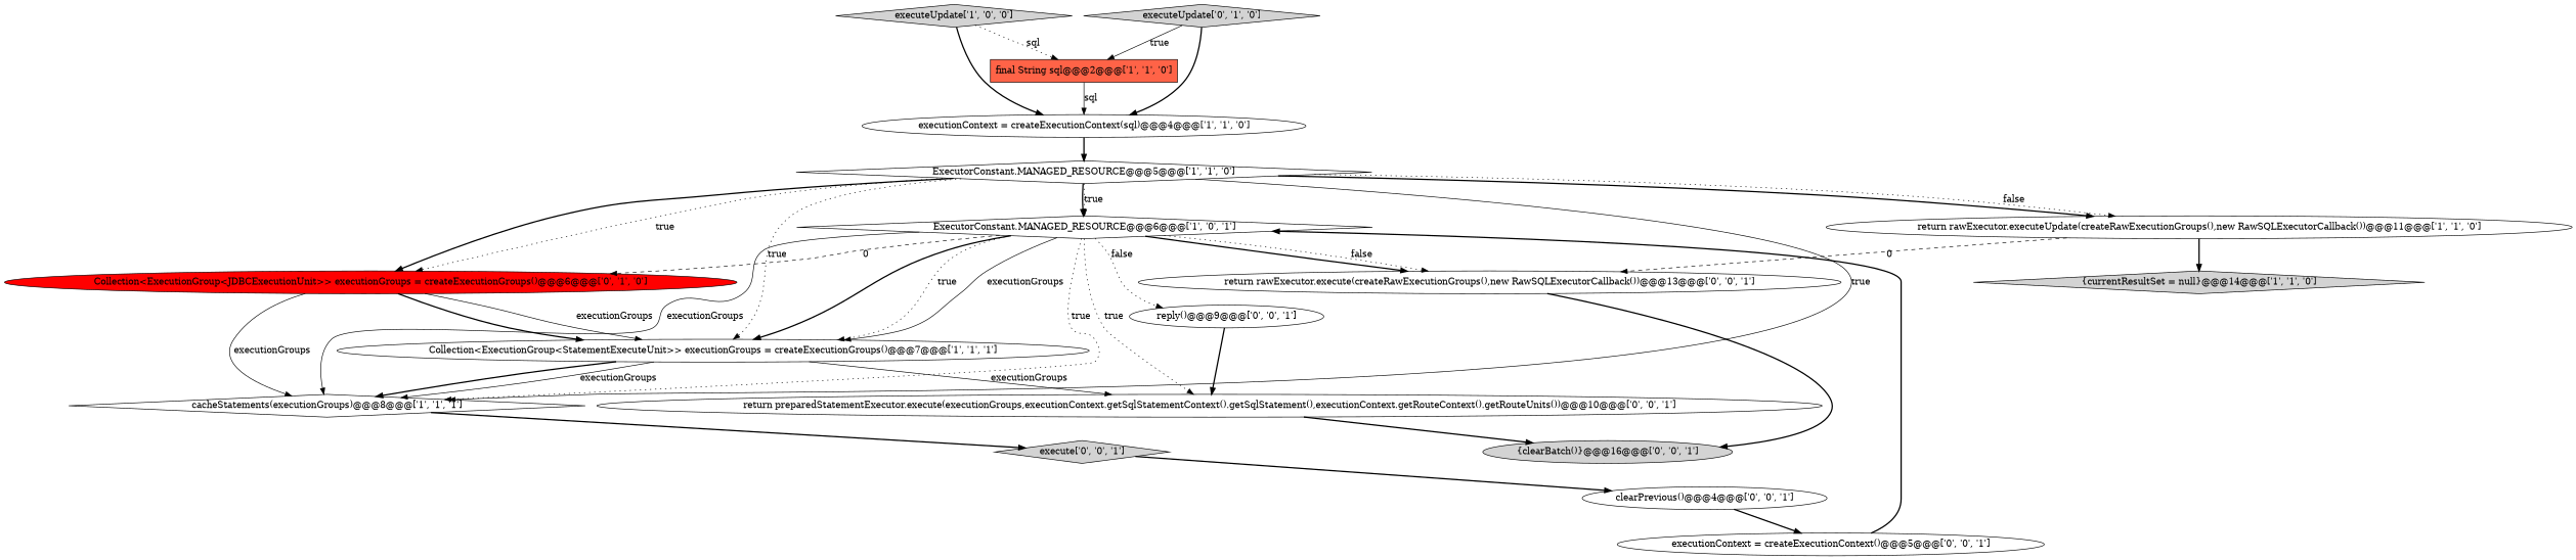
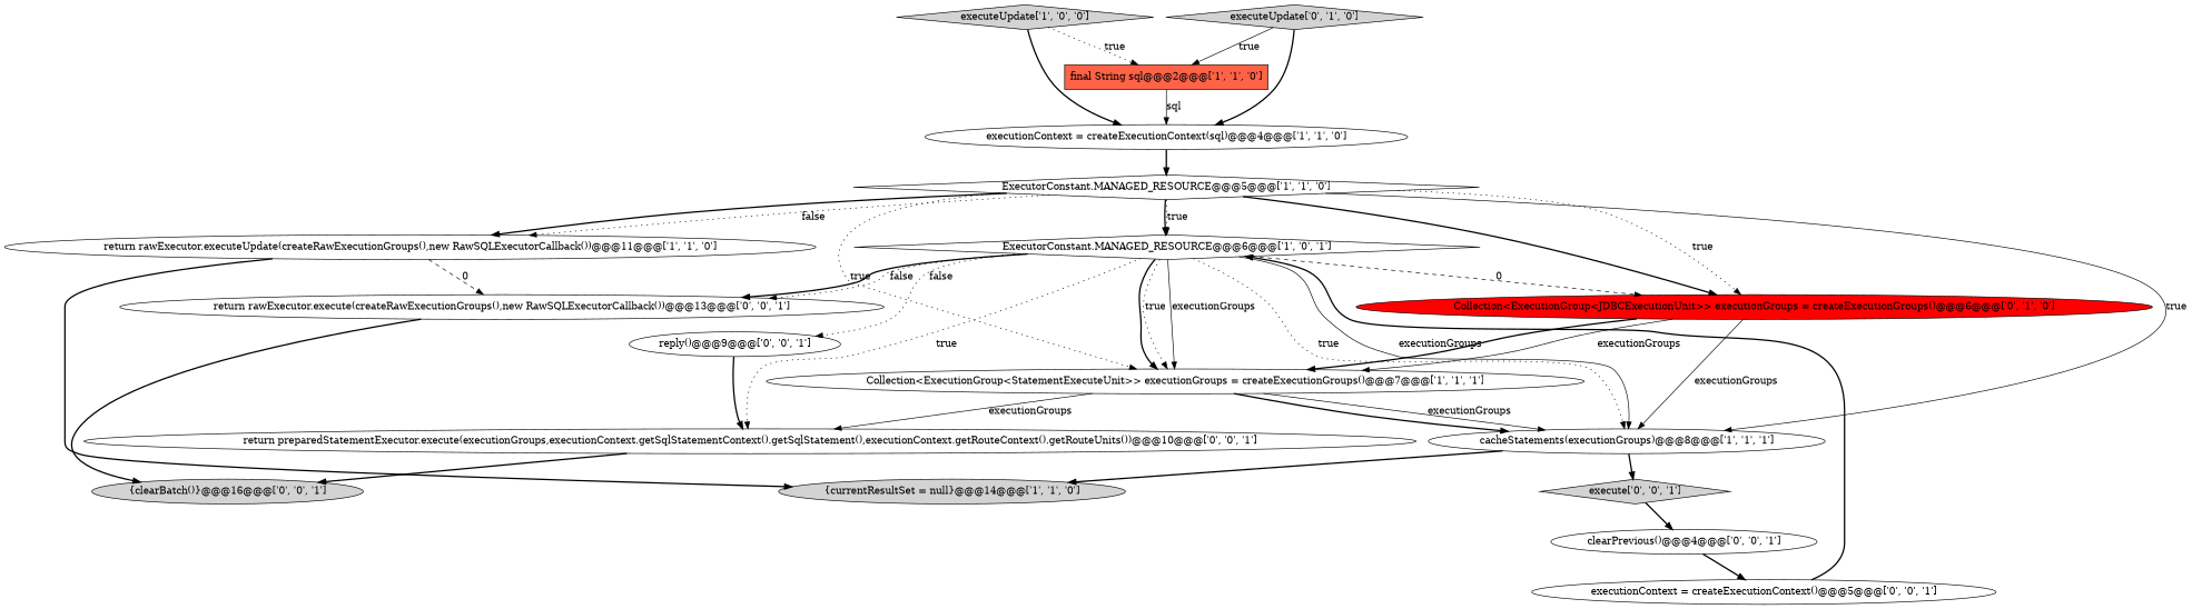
  digraph {
    node [fillcolor=white shape=ellipse style=filled]
    edge [style=bold]
    n1 [label="ExecutorConstant.MANAGED_RESOURCE@@@6@@@['1', '0', '1']" shape=diamond]
-   n2 [label="cacheStatements(executionGroups)@@@8@@@['1', '1', '1']" shape=diamond]
+   n2 [label="cacheStatements(executionGroups)@@@8@@@['1', '1', '1']"]
    n3 [label="reply()@@@9@@@['0', '0', '1']"]
    n4 [fillcolor=red label="Collection<ExecutionGroup<JDBCExecutionUnit>> executionGroups = createExecutionGroups()@@@6@@@['0', '1', '0']"]
    n5 [label="Collection<ExecutionGroup<StatementExecuteUnit>> executionGroups = createExecutionGroups()@@@7@@@['1', '1', '1']"]
    n6 [label="return rawExecutor.execute(createRawExecutionGroups(),new RawSQLExecutorCallback())@@@13@@@['0', '0', '1']"]
    n7 [label="return preparedStatementExecutor.execute(executionGroups,executionContext.getSqlStatementContext().getSqlStatement(),executionContext.getRouteContext().getRouteUnits())@@@10@@@['0', '0', '1']"]
-   n8 [fillcolor=lightgray label="{currentResultSet = null}@@@14@@@['1', '1', '0']" shape=diamond]
+   n8 [fillcolor=lightgray label="{currentResultSet = null}@@@14@@@['1', '1', '0']"]
    n9 [fillcolor=lightgray label="execute['0', '0', '1']" shape=diamond]
    n10 [fillcolor=lightgray label="{clearBatch()}@@@16@@@['0', '0', '1']"]
    n11 [fillcolor=lightgray label="executeUpdate['1', '0', '0']" shape=diamond]
    n12 [label="executionContext = createExecutionContext(sql)@@@4@@@['1', '1', '0']"]
    n13 [fillcolor=tomato label="final String sql@@@2@@@['1', '1', '0']" shape=box]
    n14 [label="ExecutorConstant.MANAGED_RESOURCE@@@5@@@['1', '1', '0']" shape=diamond]
    n15 [label="clearPrevious()@@@4@@@['0', '0', '1']"]
    n16 [label="executionContext = createExecutionContext()@@@5@@@['0', '0', '1']"]
    n17 [label="return rawExecutor.executeUpdate(createRawExecutionGroups(),new RawSQLExecutorCallback())@@@11@@@['1', '1', '0']"]
    n18 [fillcolor=lightgray label="executeUpdate['0', '1', '0']" shape=diamond]
    n1 -> n2 [label=executionGroups style=solid]
    n1 -> n2 [label=true style=dotted]
    n1 -> n3 [label=false style=dotted]
    n1 -> n4 [label=0 style=dashed]
    n1 -> n5 [label=true style=dotted]
    n1 -> n5 [label=executionGroups style=solid]
    n1 -> n5
    n1 -> n6
    n1 -> n6 [label=false style=dotted]
    n1 -> n7 [label=true style=dotted]
+   n2 -> n8
    n2 -> n9
    n3 -> n7
    n4 -> n2 [label=executionGroups style=solid]
    n4 -> n5
    n4 -> n5 [label=executionGroups style=solid]
    n5 -> n2 [label=executionGroups style=solid]
    n5 -> n2
    n5 -> n7 [label=executionGroups style=solid]
    n6 -> n10
    n7 -> n10
    n9 -> n15
    n11 -> n12
-   n11 -> n13 [label=sql style=dotted]
+   n11 -> n13 [label=true style=dotted]
    n12 -> n14
    n13 -> n12 [label=sql style=solid]
    n14 -> n1
    n14 -> n1 [label=true style=dotted]
    n14 -> n2 [label=true style=solid]
    n14 -> n4 [label=true style=dotted]
    n14 -> n4
    n14 -> n5 [label=true style=dotted]
    n14 -> n17
    n14 -> n17 [label=false style=dotted]
    n15 -> n16
    n16 -> n1
    n17 -> n6 [label=0 style=dashed]
    n17 -> n8
    n18 -> n12
    n18 -> n13 [label=true style=solid]
  }
